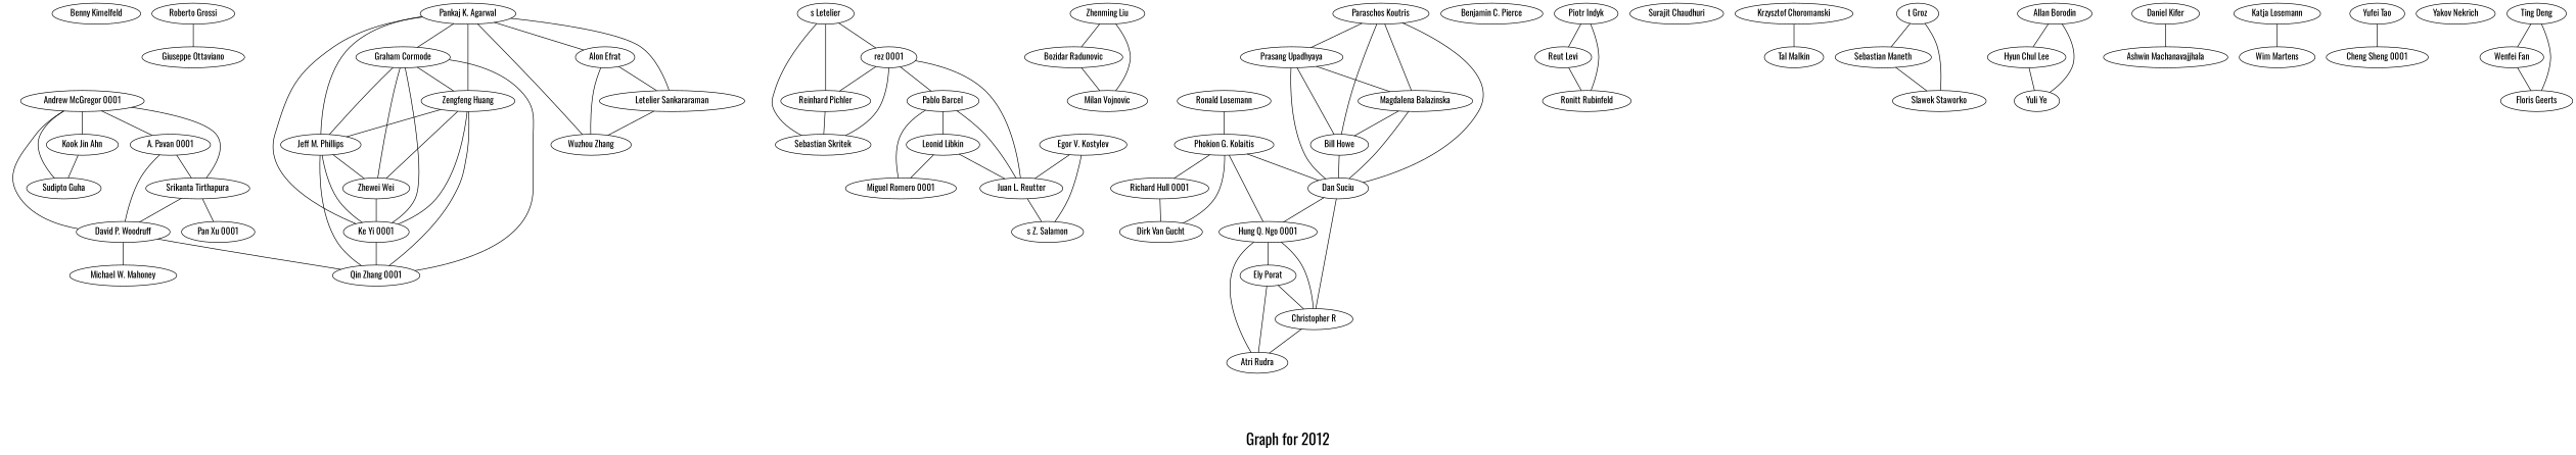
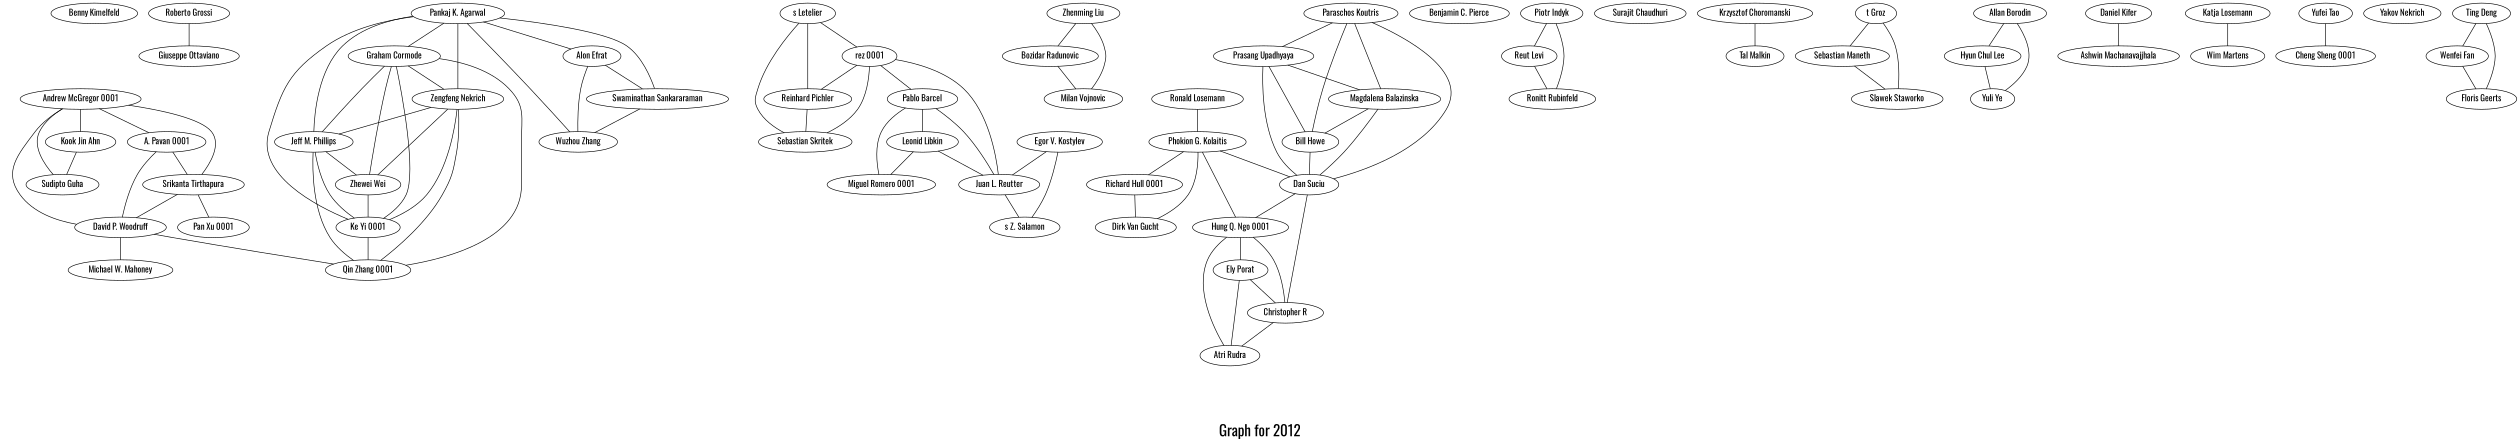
  graph {
    fontname=Oswald
    fontsize=24
    label="\nGraph for 2012\n"
    splines=true
    node [fontname=Oswald shape=ellipse]
    edge [fontname=Oswald]
    n1 [height=0.3 label="Benny Kimelfeld" width=0.3]
    n2 [height=0.3 label="Roberto Grossi" width=0.3]
    n3 [height=0.3 label="Giuseppe Ottaviano" width=0.3]
    n4 [height=0.3 label="Andrew McGregor 0001" width=0.3]
    n5 [height=0.3 label="A. Pavan 0001" width=0.3]
    n6 [height=0.3 label="Srikanta Tirthapura" width=0.3]
    n7 [height=0.3 label="David P. Woodruff" width=0.3]
    n8 [height=0.3 label="Kook Jin Ahn" width=0.3]
    n9 [height=0.3 label="Sudipto Guha" width=0.3]
    n10 [height=0.3 label="Pan Xu 0001" width=0.3]
    n11 [height=0.3 label="Qin Zhang 0001" width=0.3]
    n12 [height=0.3 label="Michael W. Mahoney" width=0.3]
    n13 [height=0.3 label="s Letelier" width=0.3]
    n14 [height=0.3 label="rez 0001" width=0.3]
    n15 [height=0.3 label="Reinhard Pichler" width=0.3]
    n16 [height=0.3 label="Sebastian Skritek" width=0.3]
    n17 [height=0.3 label="Pablo Barcel" width=0.3]
    n18 [height=0.3 label="Juan L. Reutter" width=0.3]
    n19 [height=0.3 label="Leonid Libkin" width=0.3]
    n20 [height=0.3 label="Miguel Romero 0001" width=0.3]
    n21 [height=0.3 label="s Z. Salamon" width=0.3]
    n22 [height=0.3 label="Zhenming Liu" width=0.3]
    n23 [height=0.3 label="Bozidar Radunovic" width=0.3]
    n24 [height=0.3 label="Milan Vojnovic" width=0.3]
    n25 [height=0.3 label="Ronald Losemann" width=0.3]
    n26 [height=0.3 label="Phokion G. Kolaitis" width=0.3]
    n27 [height=0.3 label="Richard Hull 0001" width=0.3]
    n28 [height=0.3 label="Dirk Van Gucht" width=0.3]
    n29 [height=0.3 label="Dan Suciu" width=0.3]
    n30 [height=0.3 label="Hung Q. Ngo 0001" width=0.3]
    n31 [height=0.3 label="Christopher R" width=0.3]
    n32 [height=0.3 label="Ely Porat" width=0.3]
    n33 [height=0.3 label="Atri Rudra" width=0.3]
    n34 [height=0.3 label="Benjamin C. Pierce" width=0.3]
    n35 [height=0.3 label="Piotr Indyk" width=0.3]
    n36 [height=0.3 label="Reut Levi" width=0.3]
    n37 [height=0.3 label="Ronitt Rubinfeld" width=0.3]
    n38 [height=0.3 label="Surajit Chaudhuri" width=0.3]
    n39 [height=0.3 label="Pankaj K. Agarwal" width=0.3]
    n40 [height=0.3 label="Alon Efrat" width=0.3]
-   n41 [height=0.3 label="Letelier Sankararaman" width=0.3]
+   n41 [height=0.3 label="Swaminathan Sankararaman" width=0.3]
    n42 [height=0.3 label="Wuzhou Zhang" width=0.3]
    n43 [height=0.3 label="Graham Cormode" width=0.3]
-   n44 [height=0.3 label="Zengfeng Huang" width=0.3]
+   n44 [height=0.3 label="Zengfeng Nekrich" width=0.3]
    n45 [height=0.3 label="Jeff M. Phillips" width=0.3]
    n46 [height=0.3 label="Ke Yi 0001" width=0.3]
    n47 [height=0.3 label="Zhewei Wei" width=0.3]
    n48 [height=0.3 label="Krzysztof Choromanski" width=0.3]
    n49 [height=0.3 label="Tal Malkin" width=0.3]
    n50 [height=0.3 label="Egor V. Kostylev" width=0.3]
    n51 [height=0.3 label="t Groz" width=0.3]
    n52 [height=0.3 label="Sebastian Maneth" width=0.3]
    n53 [height=0.3 label="Slawek Staworko" width=0.3]
    n54 [height=0.3 label="Allan Borodin" width=0.3]
    n55 [height=0.3 label="Hyun Chul Lee" width=0.3]
    n56 [height=0.3 label="Yuli Ye" width=0.3]
    n57 [height=0.3 label="Daniel Kifer" width=0.3]
    n58 [height=0.3 label="Ashwin Machanavajjhala" width=0.3]
    n59 [height=0.3 label="Paraschos Koutris" width=0.3]
    n60 [height=0.3 label="Prasang Upadhyaya" width=0.3]
    n61 [height=0.3 label="Magdalena Balazinska" width=0.3]
    n62 [height=0.3 label="Bill Howe" width=0.3]
    n63 [height=0.3 label="Katja Losemann" width=0.3]
    n64 [height=0.3 label="Wim Martens" width=0.3]
    n65 [height=0.3 label="Yufei Tao" width=0.3]
    n66 [height=0.3 label="Cheng Sheng 0001" width=0.3]
    n67 [height=0.3 label="Yakov Nekrich" width=0.3]
    n68 [height=0.3 label="Ting Deng" width=0.3]
    n69 [height=0.3 label="Wenfei Fan" width=0.3]
    n70 [height=0.3 label="Floris Geerts" width=0.3]
    n2 -- n3
    n4 -- n5
    n4 -- n6
    n4 -- n7
    n4 -- n8
    n4 -- n9
    n5 -- n6
    n5 -- n7
    n6 -- n7
    n6 -- n10
    n7 -- n11
    n7 -- n12
    n8 -- n9
    n13 -- n14
    n13 -- n15
    n13 -- n16
    n14 -- n15
    n14 -- n16
    n14 -- n17
    n14 -- n18
    n15 -- n16
    n17 -- n18
    n17 -- n19
    n17 -- n20
    n18 -- n21
    n19 -- n18
    n19 -- n20
    n22 -- n23
    n22 -- n24
    n23 -- n24
    n25 -- n26
    n26 -- n27
    n26 -- n28
    n26 -- n29
    n26 -- n30
    n27 -- n28
    n29 -- n30
    n29 -- n31
    n30 -- n31
    n30 -- n32
    n30 -- n33
    n31 -- n33
    n32 -- n31
    n32 -- n33
    n35 -- n36
    n35 -- n37
    n36 -- n37
    n39 -- n40
    n39 -- n41
    n39 -- n42
    n39 -- n43
    n39 -- n44
    n39 -- n45
    n39 -- n46
    n40 -- n41
    n40 -- n42
    n41 -- n42
    n43 -- n11
    n43 -- n44
    n43 -- n45
    n43 -- n46
    n43 -- n47
    n44 -- n11
    n44 -- n45
    n44 -- n46
    n44 -- n47
    n45 -- n11
    n45 -- n46
    n45 -- n47
    n46 -- n11
    n47 -- n46
    n48 -- n49
    n50 -- n18
    n50 -- n21
    n51 -- n52
    n51 -- n53
    n52 -- n53
    n54 -- n55
    n54 -- n56
    n55 -- n56
    n57 -- n58
    n59 -- n29
    n59 -- n60
    n59 -- n61
    n59 -- n62
    n60 -- n29
    n60 -- n61
    n60 -- n62
    n61 -- n29
    n61 -- n62
    n62 -- n29
    n63 -- n64
    n65 -- n66
    n68 -- n69
    n68 -- n70
    n69 -- n70
  }
